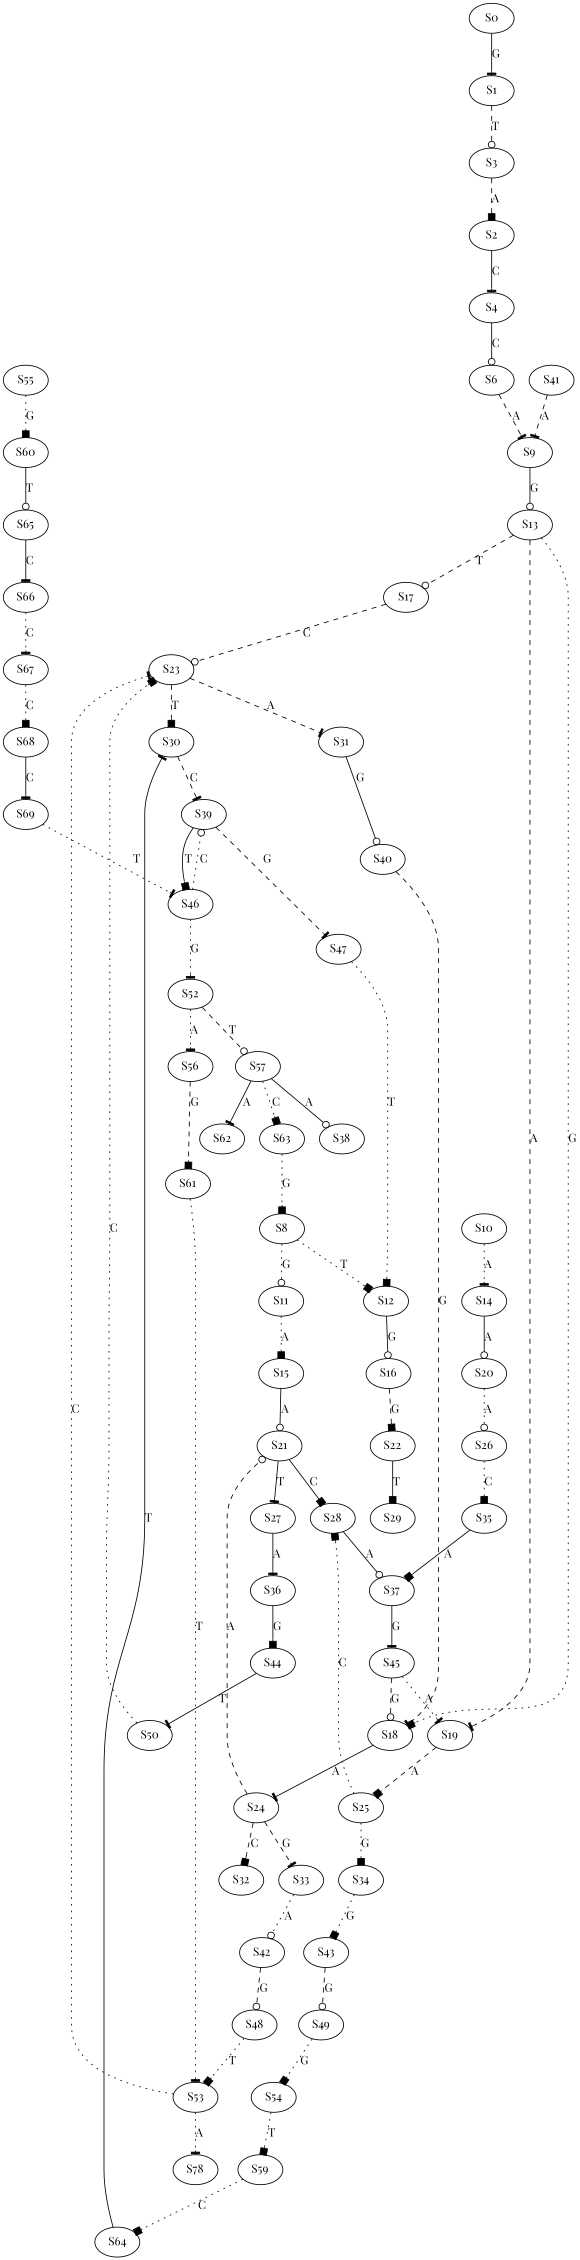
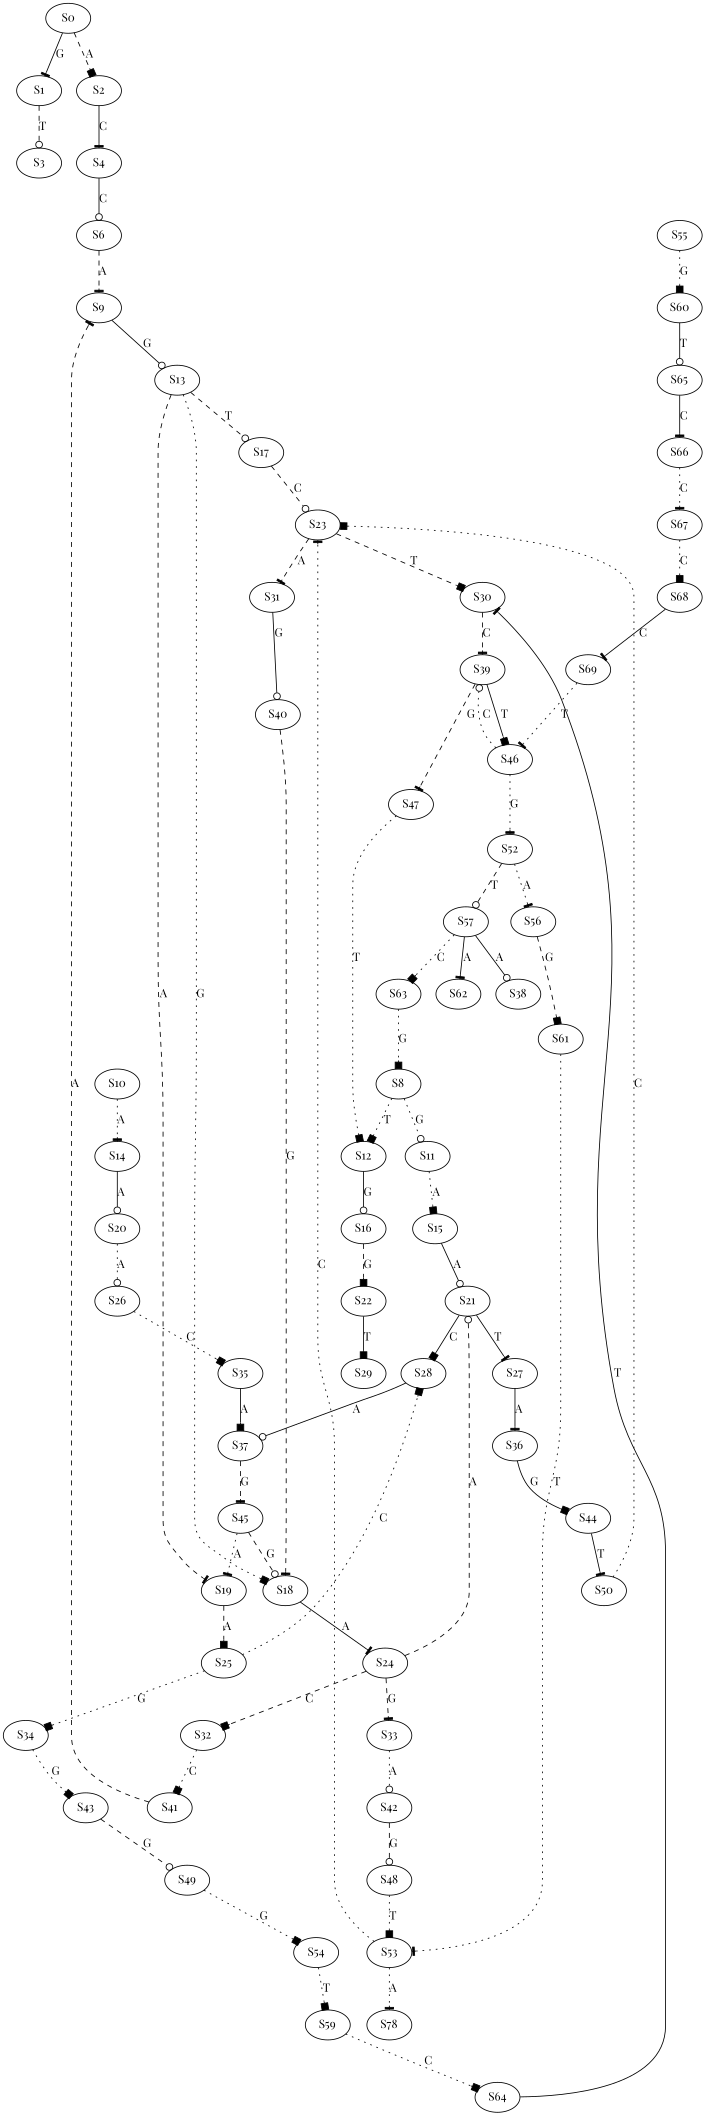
  strict digraph {
    fontname="Playfair Display"
    node [fontname="Playfair Display"]
    edge [arrowhead=box fontname="Playfair Display" style=dotted]
    S0
    S1
    S2
    S3
    S4
    S6
    S9
    S8
    S11
    S12
    S13
    S10
    S14
    S15
    S16
    S17
    S18
    S19
    S20
    S21
    S22
    S23
    S24
    S25
    S26
    S27
    S28
    S29
    S30
    S31
    S32
    S33
    S34
    S35
    S36
    S37
    S39
    S40
    S41
    S42
    S43
    S44
    S45
    S46
    S47
    S48
    S49
    S50
    S52
    S53
    S54
    S56
    S57
    n54 [label=S78]
    S59
    S55
    S60
    S61
    S38
    S62
    S63
    S64
    S65
    S66
    S67
    S68
    S69
    S0 -> S1 [arrowhead=tee label=G style=solid]
-   S3 -> S2 [label=A style=dashed]
+   S0 -> S2 [label=A style=dashed]
    S1 -> S3 [arrowhead=odot label=T style=dashed]
    S2 -> S4 [arrowhead=tee label=C style=solid]
    S4 -> S6 [arrowhead=odot label=C style=solid]
    S6 -> S9 [arrowhead=tee label=A style=dashed]
    S9 -> S13 [arrowhead=odot label=G style=solid]
    S8 -> S11 [arrowhead=odot label=G]
    S8 -> S12 [label=T]
    S11 -> S15 [label=A]
    S12 -> S16 [arrowhead=odot label=G style=solid]
    S13 -> S17 [arrowhead=odot label=T style=dashed]
    S13 -> S18 [label=G]
    S13 -> S19 [arrowhead=tee label=A style=dashed]
    S10 -> S14 [arrowhead=tee label=A]
    S14 -> S20 [arrowhead=odot label=A style=solid]
    S15 -> S21 [arrowhead=odot label=A style=solid]
    S16 -> S22 [label=G style=dashed]
    S17 -> S23 [arrowhead=odot label=C style=dashed]
    S18 -> S24 [arrowhead=tee label=A style=solid]
    S19 -> S25 [label=A style=dashed]
    S20 -> S26 [arrowhead=odot label=A]
    S21 -> S27 [arrowhead=tee label=T style=solid]
    S21 -> S28 [label=C style=solid]
    S22 -> S29 [label=T style=solid]
    S23 -> S30 [label=T style=dashed]
    S23 -> S31 [arrowhead=tee label=A style=dashed]
    S24 -> S21 [arrowhead=odot label=A style=dashed]
    S24 -> S32 [label=C style=dashed]
    S24 -> S33 [arrowhead=tee label=G style=dashed]
    S25 -> S28 [label=C]
    S25 -> S34 [label=G]
    S26 -> S35 [label=C]
    S27 -> S36 [arrowhead=tee label=A style=solid]
    S28 -> S37 [arrowhead=odot label=A style=solid]
    S30 -> S39 [arrowhead=tee label=C style=dashed]
    S31 -> S40 [arrowhead=odot label=G style=solid]
+   S32 -> S41 [label=C]
    S33 -> S42 [arrowhead=odot label=A]
    S34 -> S43 [label=G]
    S35 -> S37 [label=A style=solid]
    S36 -> S44 [label=G style=solid]
-   S37 -> S45 [arrowhead=tee label=G style=solid]
+   S37 -> S45 [arrowhead=tee label=G style=dashed]
    S39 -> S46 [label=T style=solid]
    S39 -> S47 [arrowhead=tee label=G style=dashed]
    S40 -> S18 [arrowhead=tee label=G style=dashed]
    S41 -> S9 [arrowhead=tee label=A style=dashed]
    S42 -> S48 [arrowhead=odot label=G style=dashed]
    S43 -> S49 [arrowhead=odot label=G style=dashed]
    S44 -> S50 [arrowhead=tee label=T style=solid]
    S45 -> S18 [arrowhead=odot label=G style=dashed]
    S45 -> S19 [arrowhead=tee label=A]
    S46 -> S39 [arrowhead=odot label=C]
    S46 -> S52 [arrowhead=tee label=G]
    S47 -> S12 [label=T]
    S48 -> S53 [label=T]
    S49 -> S54 [label=G]
    S50 -> S23 [label=C]
    S52 -> S56 [arrowhead=tee label=A]
    S52 -> S57 [arrowhead=odot label=T style=dashed]
    S53 -> S23 [arrowhead=tee label=C]
    S53 -> n54 [arrowhead=tee label=A]
    S54 -> S59 [label=T]
    S56 -> S61 [label=G style=dashed]
    S57 -> S38 [arrowhead=odot label=A style=solid]
    S57 -> S62 [arrowhead=tee label=A style=solid]
    S57 -> S63 [label=C]
    S59 -> S64 [label=C]
    S55 -> S60 [label=G]
    S60 -> S65 [arrowhead=odot label=T style=solid]
    S61 -> S53 [arrowhead=tee label=T]
    S63 -> S8 [label=G]
    S64 -> S30 [arrowhead=tee label=T style=solid]
    S65 -> S66 [arrowhead=tee label=C style=solid]
    S66 -> S67 [arrowhead=tee label=C]
    S67 -> S68 [label=C]
    S68 -> S69 [arrowhead=tee label=C style=solid]
    S69 -> S46 [arrowhead=tee label=T]
  }
